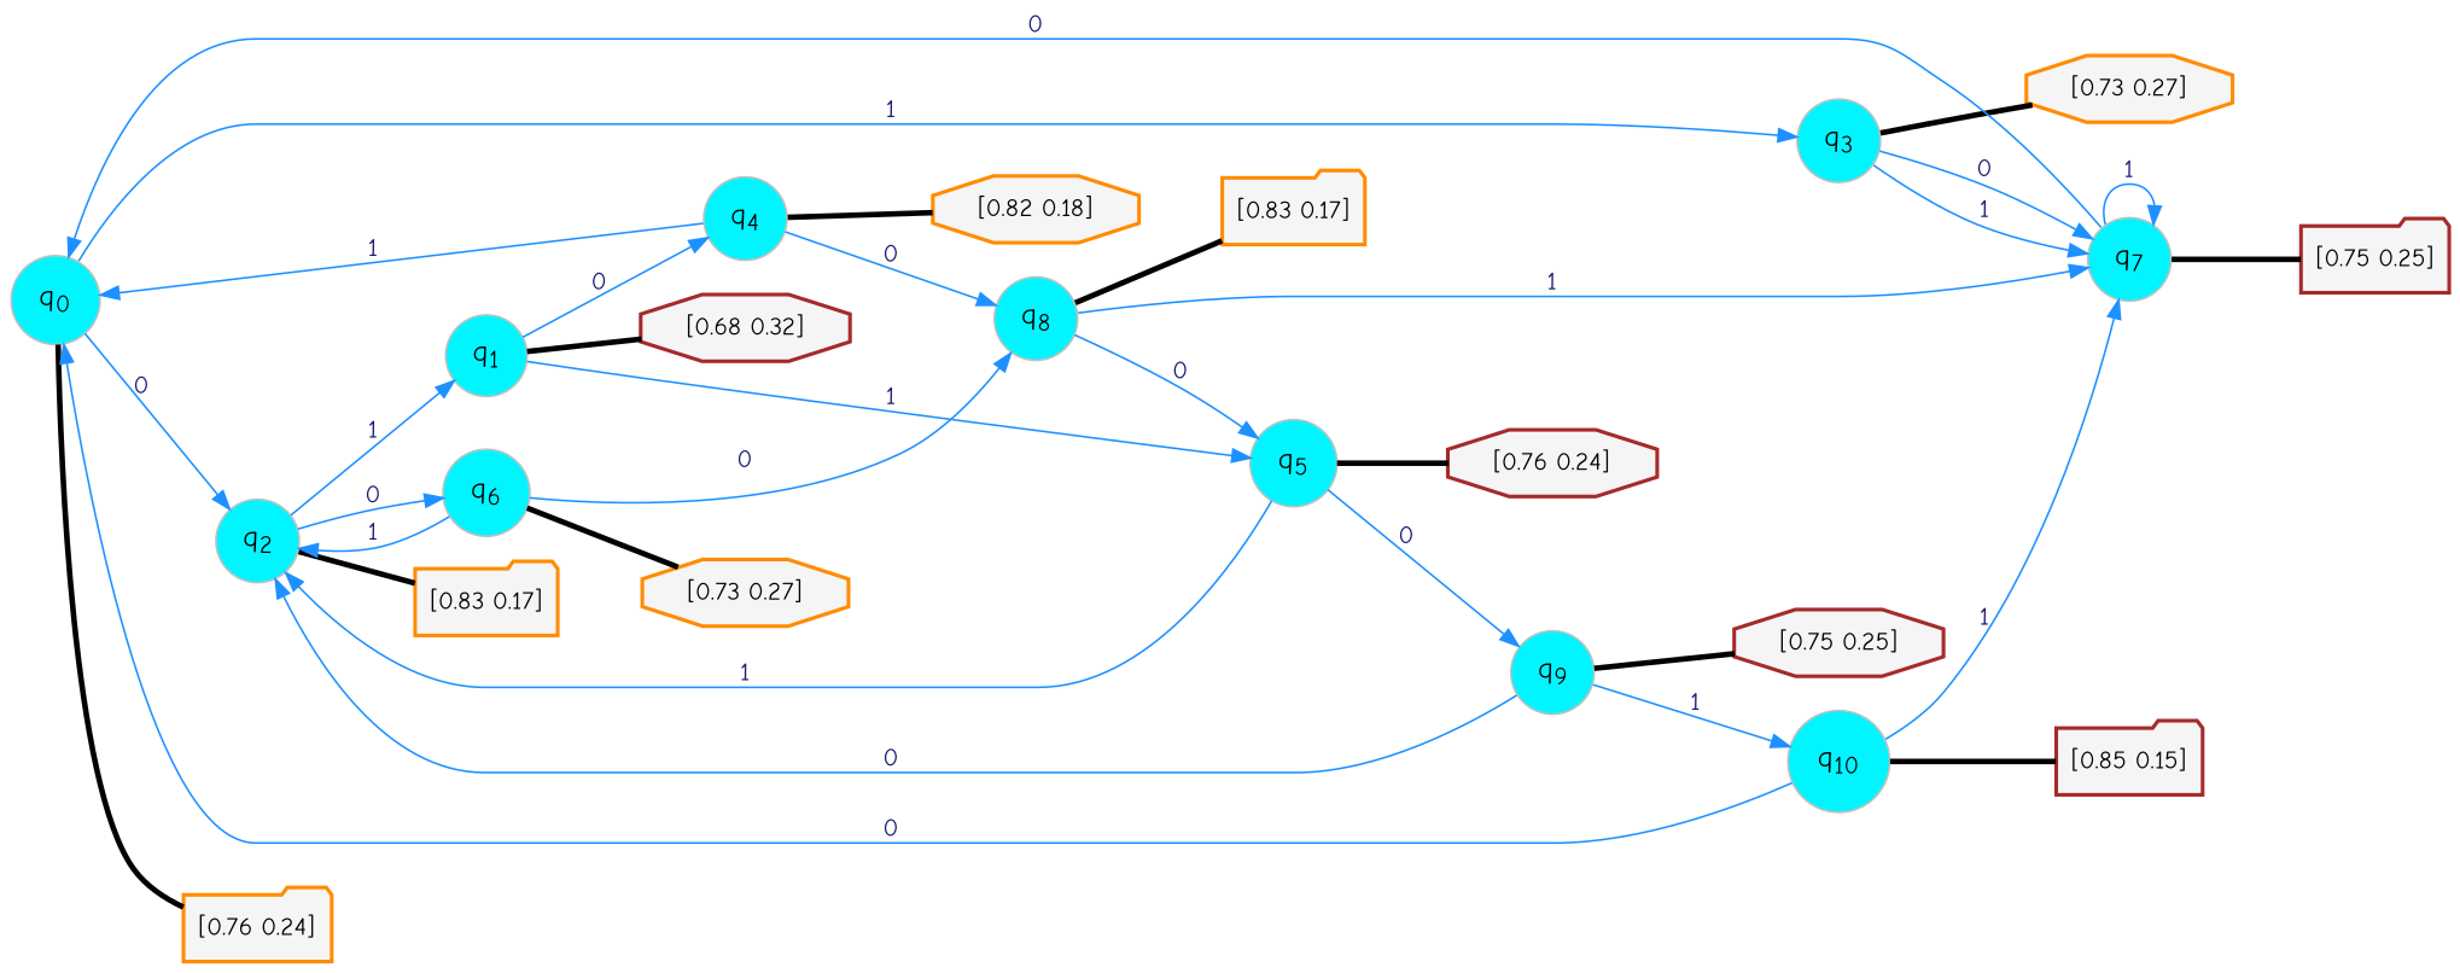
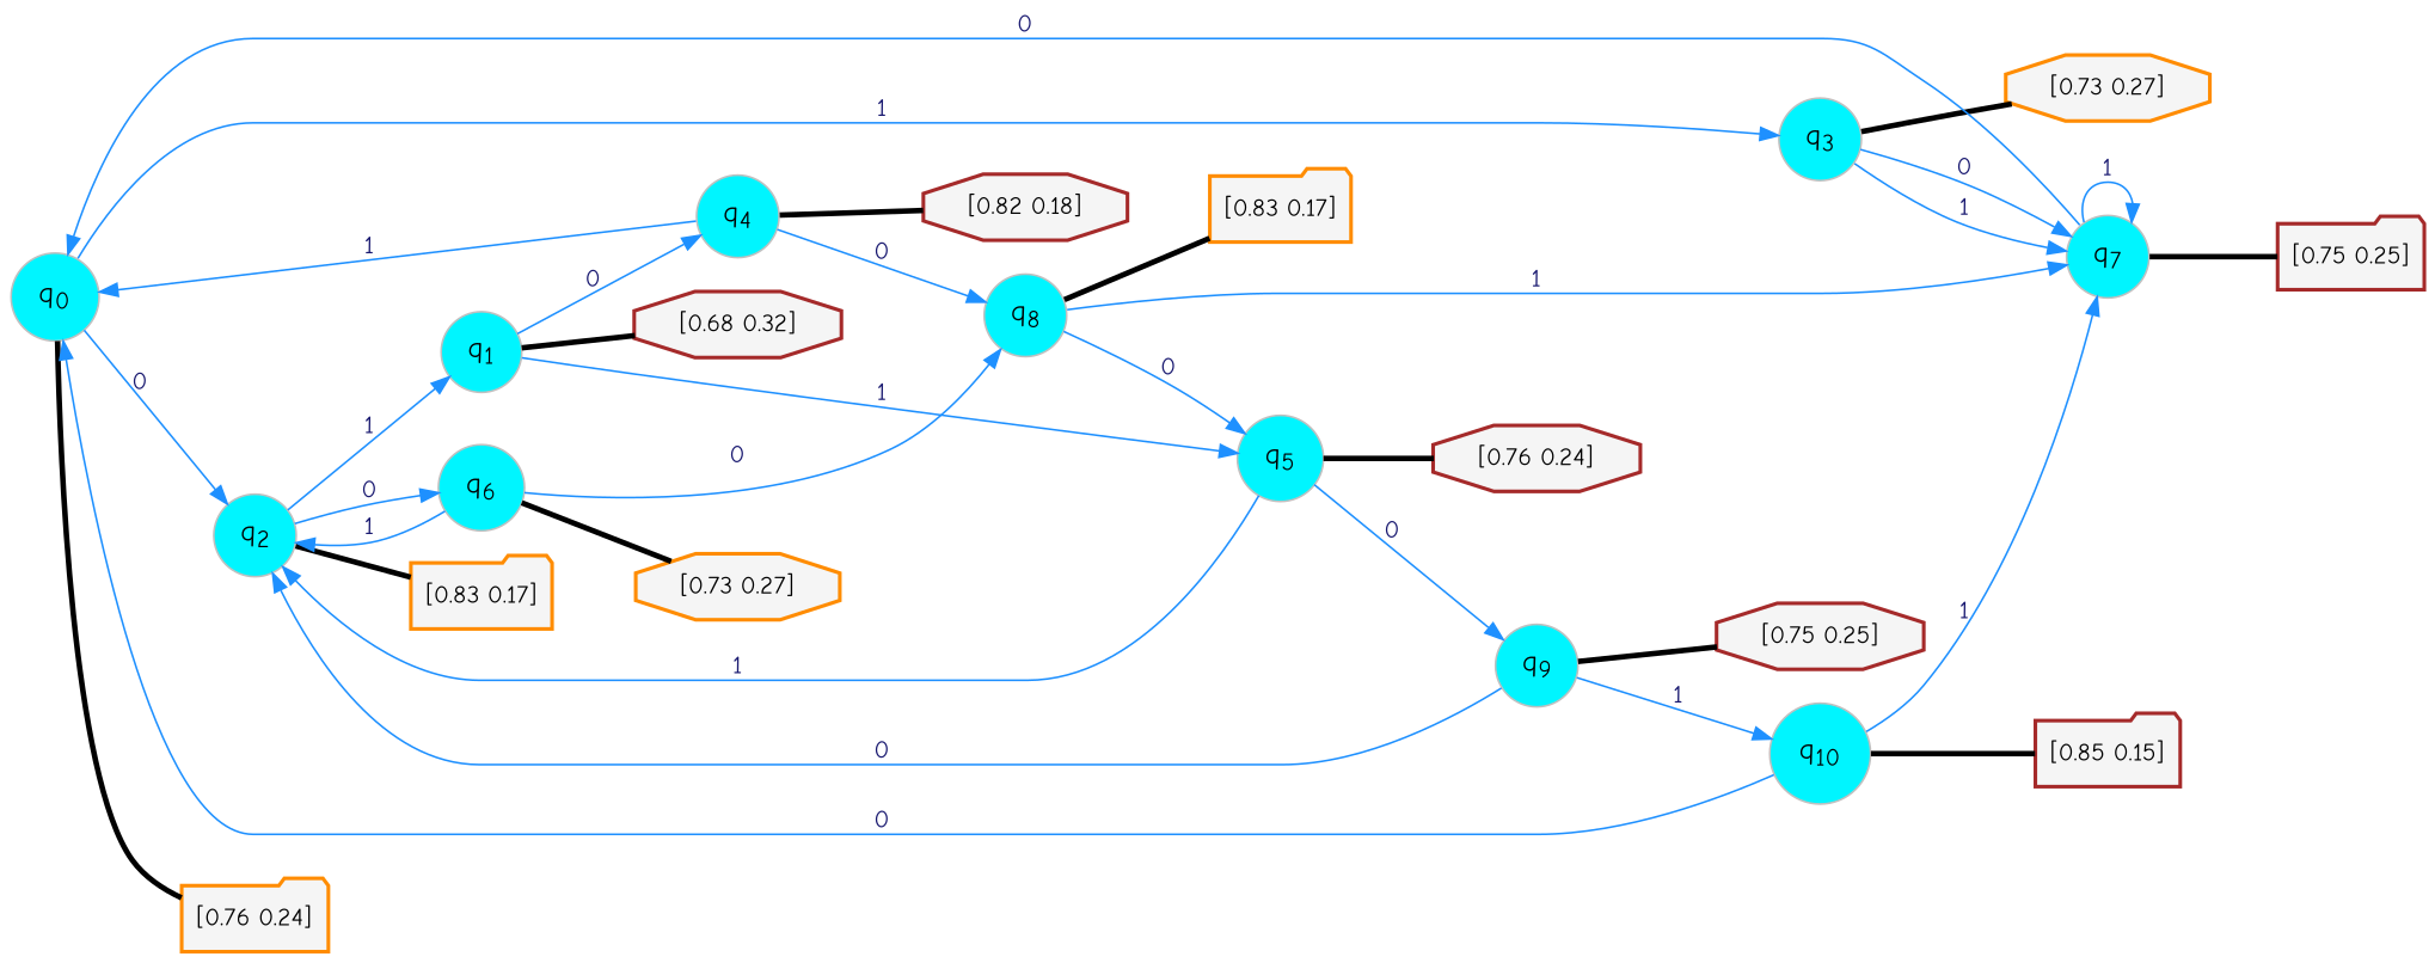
  digraph {
    rankdir=LR
    fontname="Comic Neue"
    node [color=gray fillcolor=turquoise1 fontcolor=black fontname="Comic Neue" fontsize=16 fontweight=bold shape=circle style=filled]
    edge [arrowsize=1 color=dodgerblue1 fontcolor=midnightblue fontname="Comic Neue" fontweight=bold penwidth=1 style=solid weight=20]
    n1 [label=<q<SUB>0</SUB>>]
    n2 [label=<q<SUB>2</SUB>>]
    n3 [label=<q<SUB>3</SUB>>]
    n4 [color=darkorange fillcolor=whitesmoke fontsize=14 label="[0.76 0.24]" penwidth=2 shape=folder]
    n5 [label=<q<SUB>1</SUB>>]
    n6 [label=<q<SUB>4</SUB>>]
    n7 [label=<q<SUB>5</SUB>>]
    n8 [color=brown fillcolor=whitesmoke fontsize=14 label="[0.68 0.32]" penwidth=2 shape=octagon]
    n9 [label=<q<SUB>6</SUB>>]
    n10 [color=darkorange fillcolor=whitesmoke fontsize=14 label="[0.83 0.17]" penwidth=2 shape=folder]
    n11 [label=<q<SUB>7</SUB>>]
    n12 [color=darkorange fillcolor=whitesmoke fontsize=14 label="[0.73 0.27]" penwidth=2 shape=octagon]
    n13 [label=<q<SUB>8</SUB>>]
-   n14 [color=darkorange fillcolor=whitesmoke fontsize=14 label="[0.82 0.18]" penwidth=2 shape=octagon]
+   n14 [color=brown fillcolor=whitesmoke fontsize=14 label="[0.82 0.18]" penwidth=2 shape=octagon]
    n15 [label=<q<SUB>9</SUB>>]
    n16 [color=brown fillcolor=whitesmoke fontsize=14 label="[0.76 0.24]" penwidth=2 shape=octagon]
    n17 [color=darkorange fillcolor=whitesmoke fontsize=14 label="[0.73 0.27]" penwidth=2 shape=octagon]
    n18 [color=brown fillcolor=whitesmoke fontsize=14 label="[0.75 0.25]" penwidth=2 shape=folder]
    n19 [color=darkorange fillcolor=whitesmoke fontsize=14 label="[0.83 0.17]" penwidth=2 shape=folder]
    n20 [label=<q<SUB>10</SUB>>]
    n21 [color=brown fillcolor=whitesmoke fontsize=14 label="[0.75 0.25]" penwidth=2 shape=octagon]
    n22 [color=brown fillcolor=whitesmoke fontsize=14 label="[0.85 0.15]" penwidth=2 shape=folder]
    n1 -> n2 [label=0]
    n1 -> n3 [label=1]
    n1 -> n4 [arrowhead=none color=black penwidth=3]
    n2 -> n5 [label=1]
    n2 -> n9 [label=0]
    n2 -> n10 [arrowhead=none color=black penwidth=3]
    n3 -> n11 [label=0]
    n3 -> n11 [label=1]
    n3 -> n12 [arrowhead=none color=black penwidth=3]
    n5 -> n6 [label=0]
    n5 -> n7 [label=1]
    n5 -> n8 [arrowhead=none color=black penwidth=3]
    n6 -> n1 [label=1]
    n6 -> n13 [label=0]
    n6 -> n14 [arrowhead=none color=black penwidth=3]
    n7 -> n2 [label=1]
    n7 -> n15 [label=0]
    n7 -> n16 [arrowhead=none color=black penwidth=3]
    n9 -> n2 [label=1]
    n9 -> n13 [label=0]
    n9 -> n17 [arrowhead=none color=black penwidth=3]
    n11 -> n1 [label=0]
    n11 -> n11 [label=1]
    n11 -> n18 [arrowhead=none color=black penwidth=3]
    n13 -> n7 [label=0]
    n13 -> n11 [label=1]
    n13 -> n19 [arrowhead=none color=black penwidth=3]
    n15 -> n2 [label=0]
    n15 -> n20 [label=1]
    n15 -> n21 [arrowhead=none color=black penwidth=3]
    n20 -> n1 [label=0]
    n20 -> n11 [label=1]
    n20 -> n22 [arrowhead=none color=black penwidth=3]
  }
